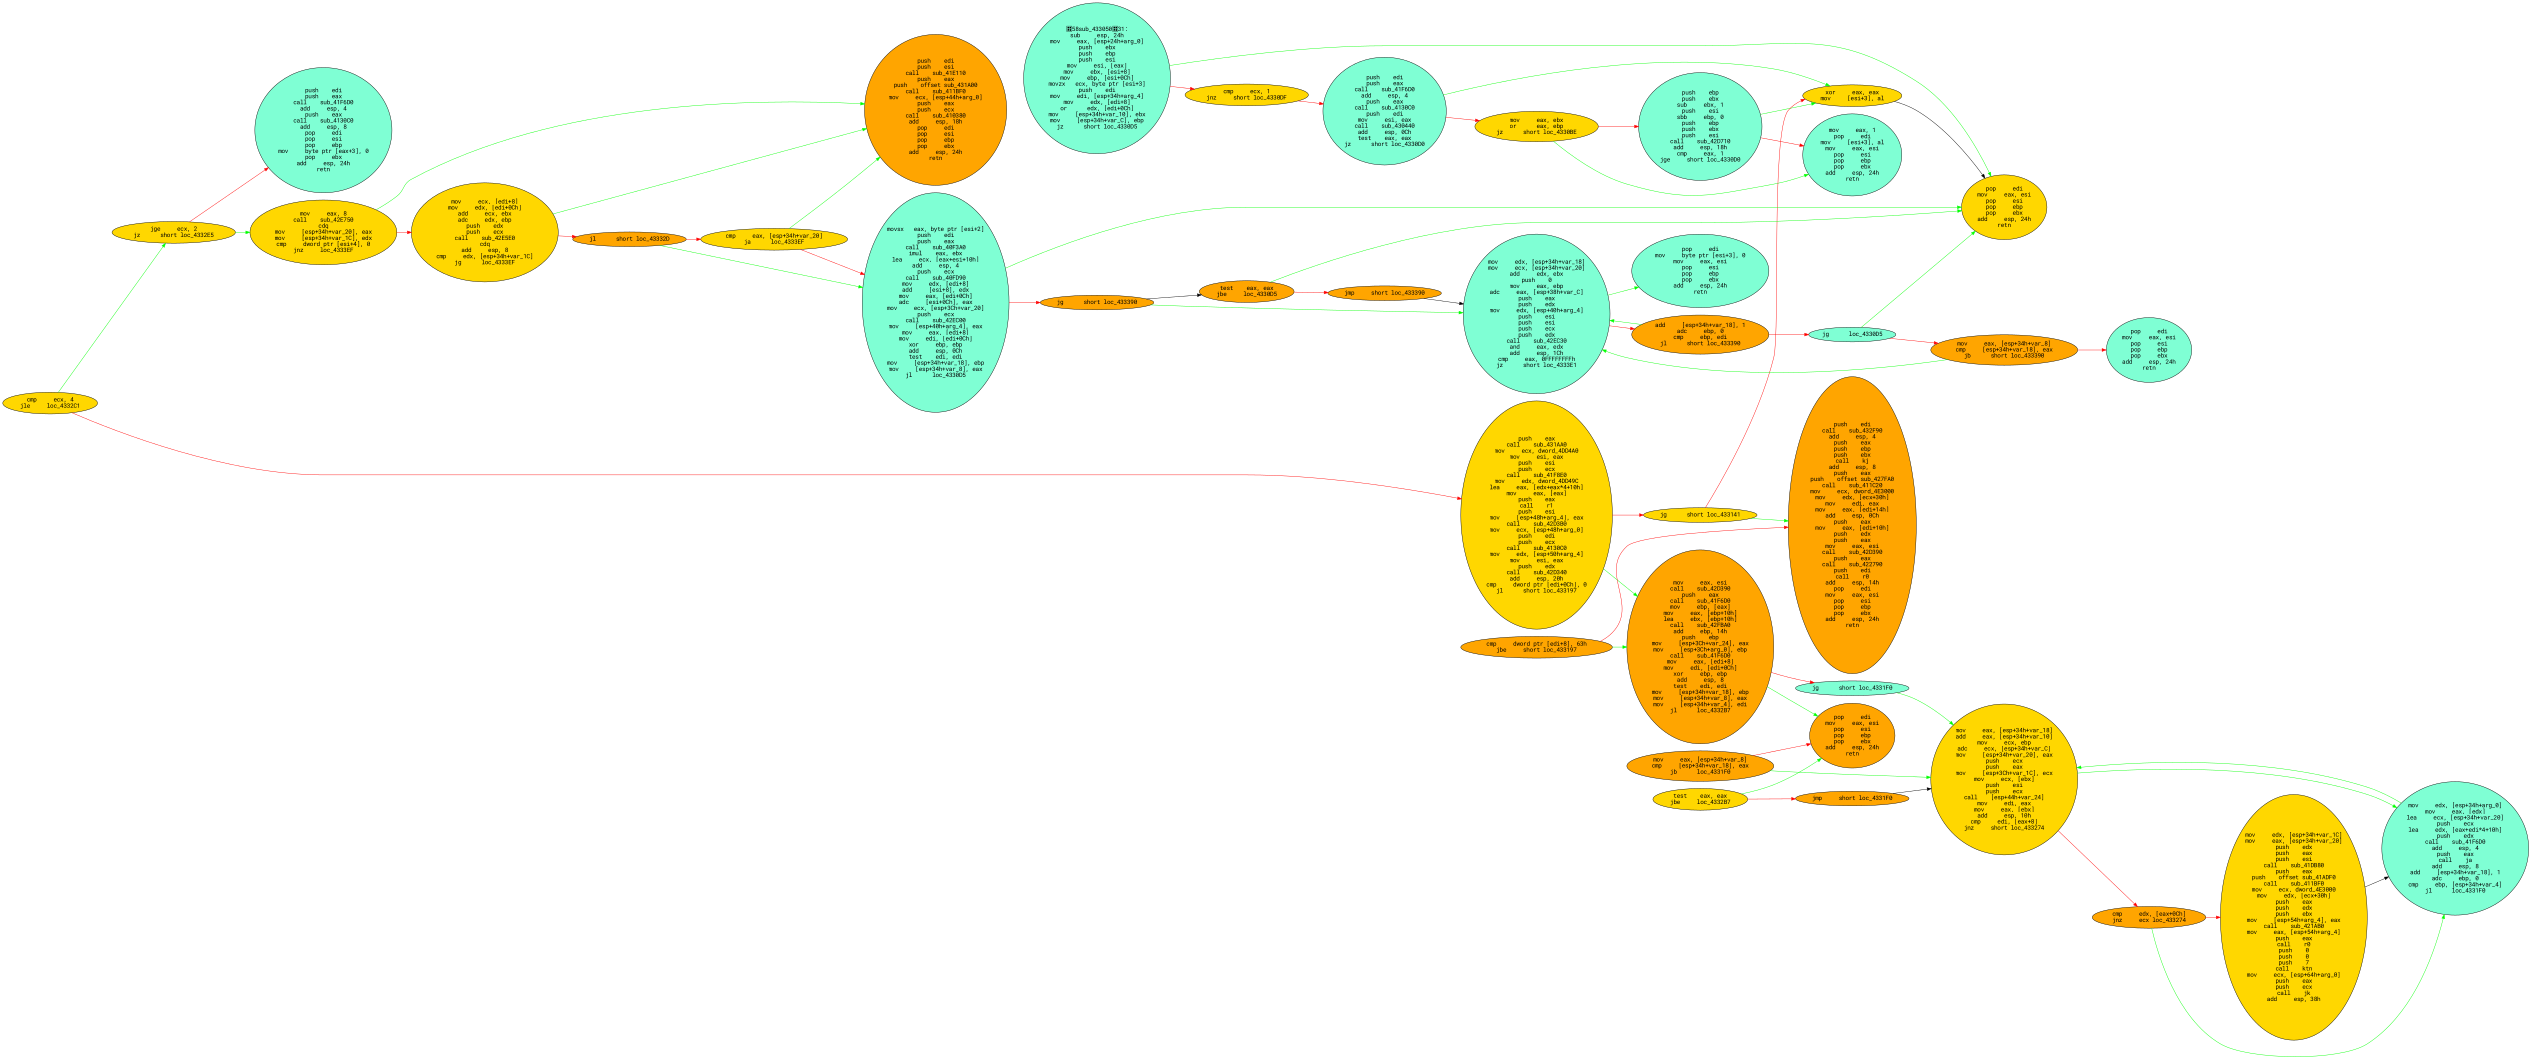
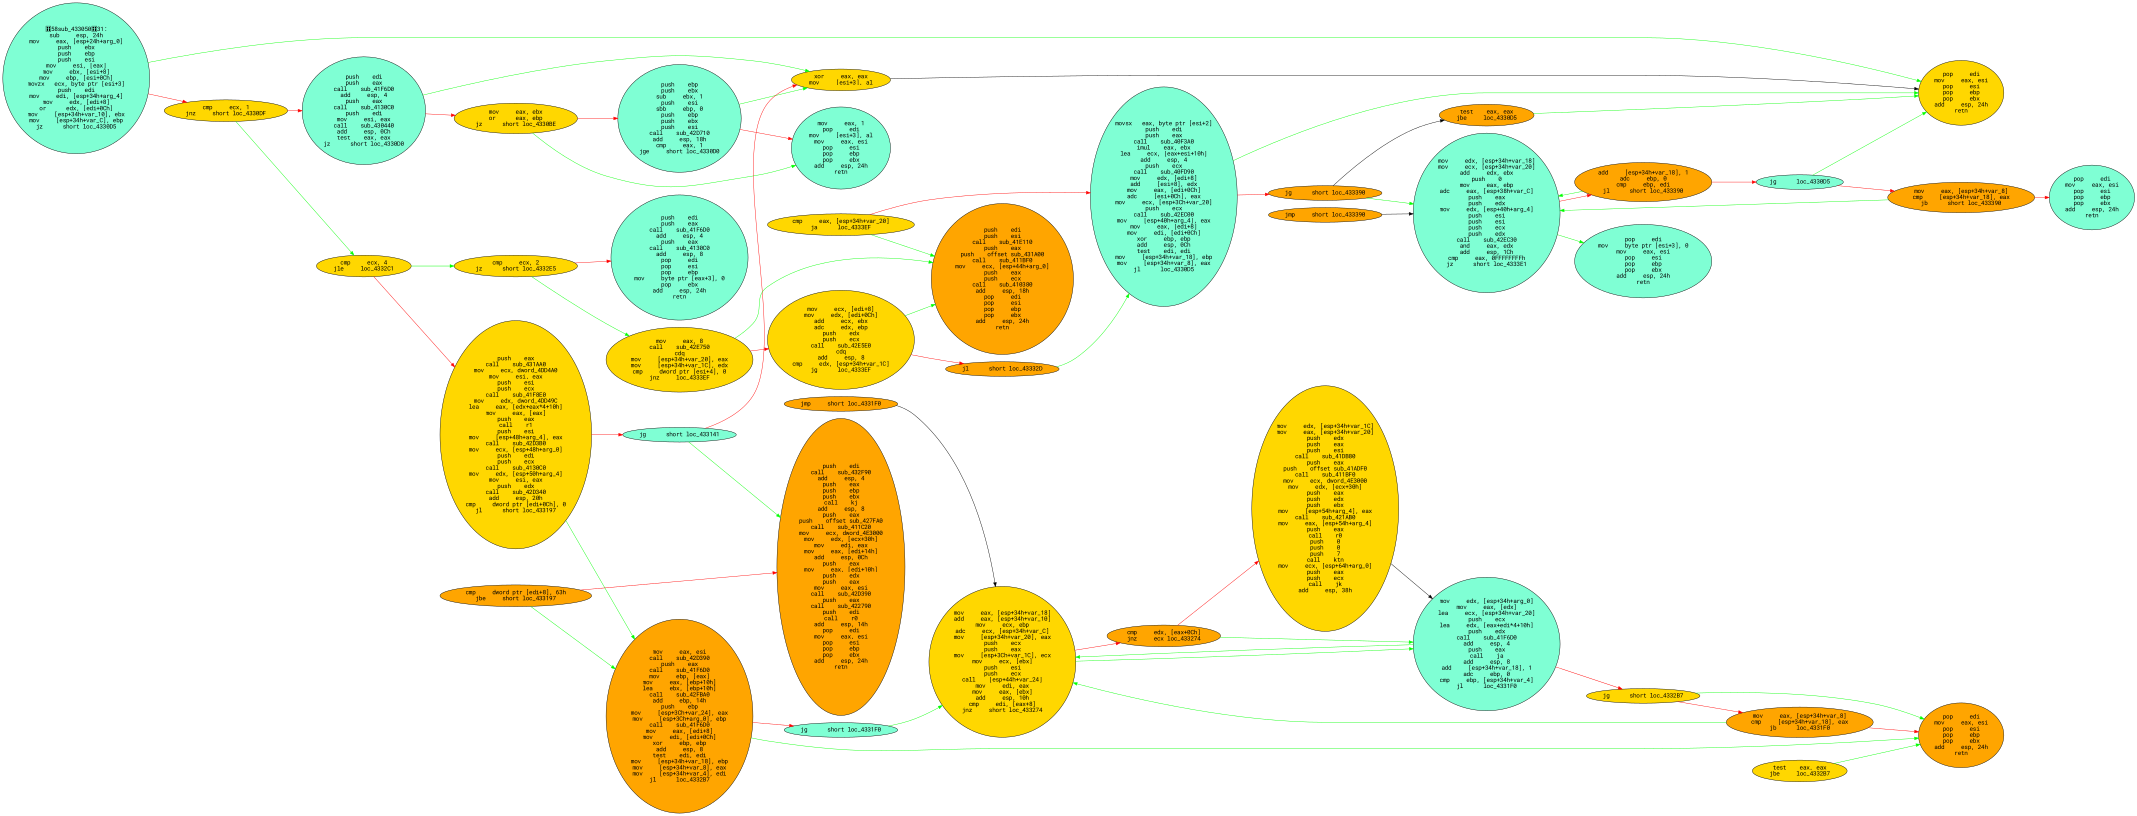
  digraph {
    fontname="Roboto Mono"
    rankdir=LR
    node [fillcolor=gold fontname="Roboto Mono" style=filled]
    edge [color=green fontname="Roboto Mono"]
    n1 [fillcolor=aquamarine label="58sub_43305031:\nsub     esp, 24h\nmov     eax, [esp+24h+arg_0]\npush    ebx\npush    ebp\npush    esi\nmov     esi, [eax]\nmov     ebx, [esi+8]\nmov     ebp, [esi+0Ch]\nmovzx   ecx, byte ptr [esi+3]\npush    edi\nmov     edi, [esp+34h+arg_4]\nmov     edx, [edi+8]\nor      edx, [edi+0Ch]\nmov     [esp+34h+var_10], ebx\nmov     [esp+34h+var_C], ebp\njz      short loc_4330D5"]
    n2 [label="cmp     ecx, 1\njnz     short loc_4330DF"]
    n3 [label="pop     edi\nmov     eax, esi\npop     esi\npop     ebp\npop     ebx\nadd     esp, 24h\nretn"]
    n4 [fillcolor=aquamarine label="push    edi\npush    eax\ncall    sub_41F6D0\nadd     esp, 4\npush    eax\ncall    sub_4130C0\npush    edi\nmov     esi, eax\ncall    sub_430440\nadd     esp, 0Ch\ntest    eax, eax\njz      short loc_4330D0"]
    n5 [label="cmp     ecx, 4\njle     loc_4332C1"]
    n6 [label="mov     eax, ebx\nor      eax, ebp\njz      short loc_4330BE"]
    n7 [label="xor     eax, eax\nmov     [esi+3], al"]
    n8 [label="push    eax\ncall    sub_431AA0\nmov     ecx, dword_4DD4A0\nmov     esi, eax\npush    esi\npush    ecx\ncall    sub_41F8E0\nmov     edx, dword_4DD49C\nlea     eax, [edx+eax*4+10h]\nmov     eax, [eax]\npush    eax\ncall    r1\npush    esi\nmov     [esp+48h+arg_4], eax\ncall    sub_42D3B0\nmov     ecx, [esp+48h+arg_0]\npush    edi\npush    ecx\ncall    sub_4130C0\nmov     edx, [esp+50h+arg_4]\nmov     esi, eax\npush    edx\ncall    sub_42D340\nadd     esp, 20h\ncmp     dword ptr [edi+0Ch], 0\njl      short loc_433197"]
-   n9 [label="jge     ecx, 2\njz      short loc_4332E5"]
+   n9 [label="cmp     ecx, 2\njz      short loc_4332E5"]
    n10 [fillcolor=aquamarine label="push    ebp\npush    ebx\nsub     ebx, 1\npush    esi\nsbb     ebp, 0\npush    ebp\npush    ebx\npush    esi\ncall    sub_42D710\nadd     esp, 18h\ncmp     eax, 1\njge     short loc_4330D0"]
    n11 [fillcolor=aquamarine label="mov     eax, 1\npop     edi\nmov     [esi+3], al\nmov     eax, esi\npop     esi\npop     ebp\npop     ebx\nadd     esp, 24h\nretn"]
-   n12 [label="jg      short loc_433141"]
+   n12 [fillcolor=aquamarine label="jg      short loc_433141"]
    n13 [fillcolor=orange label="mov     eax, esi\ncall    sub_42D390\npush    eax\ncall    sub_41F6D0\nmov     ebp, [eax]\nmov     eax, [ebp+10h]\nlea     ebx, [ebp+10h]\ncall    sub_42FBA0\nadd     ebp, 14h\npush    ebp\nmov     [esp+3Ch+var_24], eax\nmov     [esp+3Ch+arg_0], ebp\ncall    sub_41F6D0\nmov     eax, [edi+8]\nmov     edi, [edi+0Ch]\nxor     ebp, ebp\nadd     esp, 8\ntest    edi, edi\nmov     [esp+34h+var_18], ebp\nmov     [esp+34h+var_8], eax\nmov     [esp+34h+var_4], edi\njl      loc_4332B7"]
    n14 [fillcolor=aquamarine label="push    edi\npush    eax\ncall    sub_41F6D0\nadd     esp, 4\npush    eax\ncall    sub_4130C0\nadd     esp, 8\npop     edi\npop     esi\npop     ebp\nmov     byte ptr [eax+3], 0\npop     ebx\nadd     esp, 24h\nretn"]
    n15 [label="mov     eax, 8\ncall    sub_42E750\ncdq\nmov     [esp+34h+var_20], eax\nmov     [esp+34h+var_1C], edx\ncmp     dword ptr [esi+4], 0\njnz     loc_4333EF"]
    n16 [fillcolor=orange label="push    edi\ncall    sub_432F90\nadd     esp, 4\npush    eax\npush    ebp\npush    ebx\ncall    kj\nadd     esp, 8\npush    eax\npush    offset sub_427FA0\ncall    sub_411C20\nmov     ecx, dword_4E3000\nmov     edx, [ecx+30h]\nmov     edi, eax\nmov     eax, [edi+14h]\nadd     esp, 0Ch\npush    eax\nmov     eax, [edi+10h]\npush    edx\npush    eax\nmov     eax, esi\ncall    sub_42D390\npush    eax\ncall    sub_422790\npush    edi\ncall    r0\nadd     esp, 14h\npop     edi\nmov     eax, esi\npop     esi\npop     ebp\npop     ebx\nadd     esp, 24h\nretn"]
    n17 [fillcolor=aquamarine label="jg      short loc_4331F0"]
    n18 [fillcolor=orange label="pop     edi\nmov     eax, esi\npop     esi\npop     ebp\npop     ebx\nadd     esp, 24h\nretn"]
    n19 [fillcolor=orange label="cmp     dword ptr [edi+8], 63h\njbe     short loc_433197"]
    n20 [label="mov     eax, [esp+34h+var_18]\nadd     eax, [esp+34h+var_10]\nmov     ecx, ebp\nadc     ecx, [esp+34h+var_C]\nmov     [esp+34h+var_20], eax\npush    ecx\npush    eax\nmov     [esp+3Ch+var_1C], ecx\nmov     ecx, [ebx]\npush    esi\npush    ecx\ncall    [esp+44h+var_24]\nmov     edi, eax\nmov     eax, [ebx]\nadd     esp, 10h\ncmp     edi, [eax+8]\njnz     short loc_433274"]
    n21 [label="test    eax, eax\njbe     loc_4332B7"]
    n22 [fillcolor=orange label="jmp     short loc_4331F0"]
    n23 [fillcolor=orange label="cmp     edx, [eax+0Ch]\njnz     ecx loc_433274"]
    n24 [fillcolor=aquamarine label="mov     edx, [esp+34h+arg_0]\nmov     eax, [edx]\nlea     ecx, [esp+34h+var_20]\npush    ecx\nlea     edx, [eax+edi*4+10h]\npush    edx\ncall    sub_41F6D0\nadd     esp, 4\npush    eax\ncall    ja\nadd     esp, 8\nadd     [esp+34h+var_18], 1\nadc     ebp, 0\ncmp     ebp, [esp+34h+var_4]\njl      loc_4331F0"]
    n25 [label="mov     edx, [esp+34h+var_1C]\nmov     eax, [esp+34h+var_20]\npush    edx\npush    eax\npush    esi\ncall    sub_41DB80\npush    eax\npush    offset sub_41ADF0\ncall    sub_411BF0\nmov     ecx, dword_4E3000\nmov     edx, [ecx+30h]\npush    eax\npush    edx\npush    ebx\nmov     [esp+54h+arg_4], eax\ncall    sub_421AB0\nmov     eax, [esp+54h+arg_4]\npush    eax\ncall    r0\npush    0\npush    0\npush    7\ncall    ktn\nmov     ecx, [esp+64h+arg_0]\npush    eax\npush    ecx\ncall    jk\nadd     esp, 38h"]
+   n26 [label="jg      short loc_4332B7"]
    n27 [fillcolor=orange label="mov     eax, [esp+34h+var_8]\ncmp     [esp+34h+var_18], eax\njb      loc_4331F0"]
    n28 [label="mov     ecx, [edi+8]\nmov     edx, [edi+0Ch]\nadd     ecx, ebx\nadc     edx, ebp\npush    edx\npush    ecx\ncall    sub_42E5E0\ncdq\nadd     esp, 8\ncmp     edx, [esp+34h+var_1C]\njg      loc_4333EF"]
    n29 [fillcolor=orange label="push    edi\npush    esi\ncall    sub_41E110\npush    eax\npush    offset sub_431A00\ncall    sub_411BF0\nmov     ecx, [esp+44h+arg_0]\npush    eax\npush    ecx\ncall    sub_410380\nadd     esp, 18h\npop     edi\npop     esi\npop     ebp\npop     ebx\nadd     esp, 24h\nretn"]
    n30 [fillcolor=orange label="jl      short loc_43332D"]
    n31 [label="cmp     eax, [esp+34h+var_20]\nja      loc_4333EF"]
    n32 [fillcolor=aquamarine label="movsx   eax, byte ptr [esi+2]\npush    edi\npush    eax\ncall    sub_40F3A0\nimul    eax, ebx\nlea     ecx, [eax+esi+10h]\nadd     esp, 4\npush    ecx\ncall    sub_40FD90\nmov     edx, [edi+8]\nadd     [esi+8], edx\nmov     eax, [edi+0Ch]\nadc     [esi+0Ch], eax\nmov     ecx, [esp+3Ch+var_20]\npush    ecx\ncall    sub_42EC00\nmov     [esp+40h+arg_4], eax\nmov     eax, [edi+8]\nmov     edi, [edi+0Ch]\nxor     ebp, ebp\nadd     esp, 0Ch\ntest    edi, edi\nmov     [esp+34h+var_18], ebp\nmov     [esp+34h+var_8], eax\njl      loc_4330D5"]
    n33 [fillcolor=orange label="jg      short loc_433390"]
    n34 [fillcolor=orange label="test    eax, eax\njbe     loc_4330D5"]
    n35 [fillcolor=aquamarine label="mov     edx, [esp+34h+var_18]\nmov     ecx, [esp+34h+var_20]\nadd     edx, ebx\npush    0\nmov     eax, ebp\nadc     eax, [esp+38h+var_C]\npush    eax\npush    edx\nmov     edx, [esp+40h+arg_4]\npush    esi\npush    esi\npush    ecx\npush    edx\ncall    sub_42EC30\nand     eax, edx\nadd     esp, 1Ch\ncmp     eax, 0FFFFFFFFh\njz      short loc_4333E1"]
    n36 [fillcolor=orange label="jmp     short loc_433390"]
    n37 [fillcolor=orange label="add     [esp+34h+var_18], 1\nadc     ebp, 0\ncmp     ebp, edi\njl      short loc_433390"]
    n38 [fillcolor=aquamarine label="pop     edi\nmov     byte ptr [esi+3], 0\nmov     eax, esi\npop     esi\npop     ebp\npop     ebx\nadd     esp, 24h\nretn"]
    n39 [fillcolor=aquamarine label="jg      loc_4330D5"]
    n40 [fillcolor=orange label="mov     eax, [esp+34h+var_8]\ncmp     [esp+34h+var_18], eax\njb      short loc_433390"]
    n41 [fillcolor=aquamarine label="pop     edi\nmov     eax, esi\npop     esi\npop     ebp\npop     ebx\nadd     esp, 24h\nretn"]
    n1 -> n2 [color=red]
    n1 -> n3
    n2 -> n4 [color=red]
+   n2 -> n5
    n4 -> n6 [color=red]
    n4 -> n7
    n5 -> n8 [color=red]
    n5 -> n9
    n6 -> n10 [color=red]
    n6 -> n11
    n7 -> n3 [color=black]
    n8 -> n12 [color=red]
    n8 -> n13
    n9 -> n14 [color=red]
    n9 -> n15
    n10 -> n7
    n10 -> n11 [color=red]
    n12 -> n7 [color=red]
    n12 -> n16
    n13 -> n17 [color=red]
    n13 -> n18
    n15 -> n28 [color=red]
    n15 -> n29
    n17 -> n20
    n19 -> n13
    n19 -> n16 [color=red]
    n20 -> n23 [color=red]
    n20 -> n24
    n21 -> n18
-   n21 -> n22 [color=red]
    n22 -> n20 [color=black]
    n23 -> n24
    n23 -> n25 [color=red]
    n24 -> n20
+   n24 -> n26 [color=red]
    n25 -> n24 [color=black]
+   n26 -> n18
+   n26 -> n27 [color=red]
    n27 -> n18 [color=red]
    n27 -> n20
    n28 -> n29
    n28 -> n30 [color=red]
-   n30 -> n31 [color=red]
    n30 -> n32
    n31 -> n29
    n31 -> n32 [color=red]
    n32 -> n3
    n32 -> n33 [color=red]
    n33 -> n34 [color=black]
    n33 -> n35
    n34 -> n3
-   n34 -> n36 [color=red]
    n35 -> n37 [color=red]
    n35 -> n38
    n36 -> n35 [color=black]
    n37 -> n35
    n37 -> n39 [color=red]
    n39 -> n3
    n39 -> n40 [color=red]
    n40 -> n35
    n40 -> n41 [color=red]
  }
